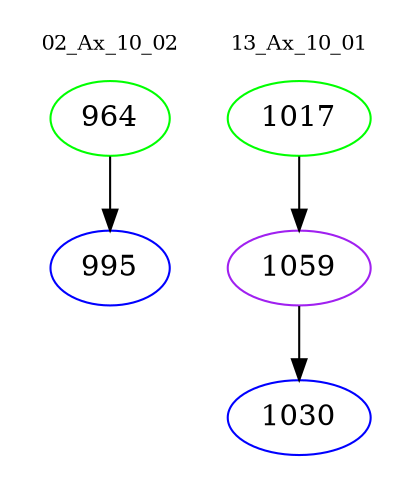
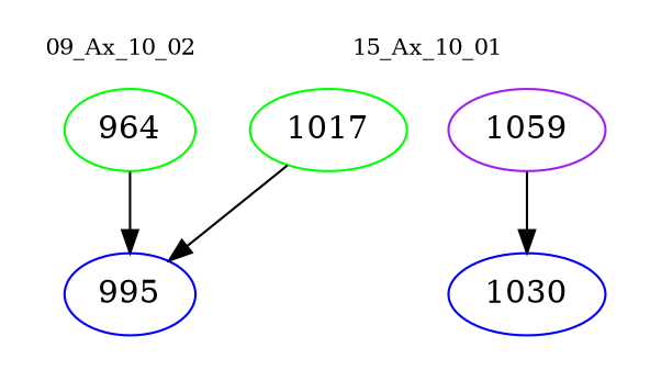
  digraph {
    node [color=green]
    edge [color=black]
    n1 [label=964]
    n2 [color=blue label=995]
    n3 [label=1017]
    n4 [color=purple label=1059]
    n5 [color=blue label=1030]
    subgraph cluster_1 {
      color=white
      fontsize=10
-     label="02_Ax_10_02"
+     label="09_Ax_10_02"
      n1
      n2
    }
    subgraph cluster_2 {
      color=white
      fontsize=10
-     label="13_Ax_10_01"
+     label="15_Ax_10_01"
      n3
      n4
      n5
    }
    n1 -> n2
-   n3 -> n4
+   n3 -> n2
    n4 -> n5
  }
